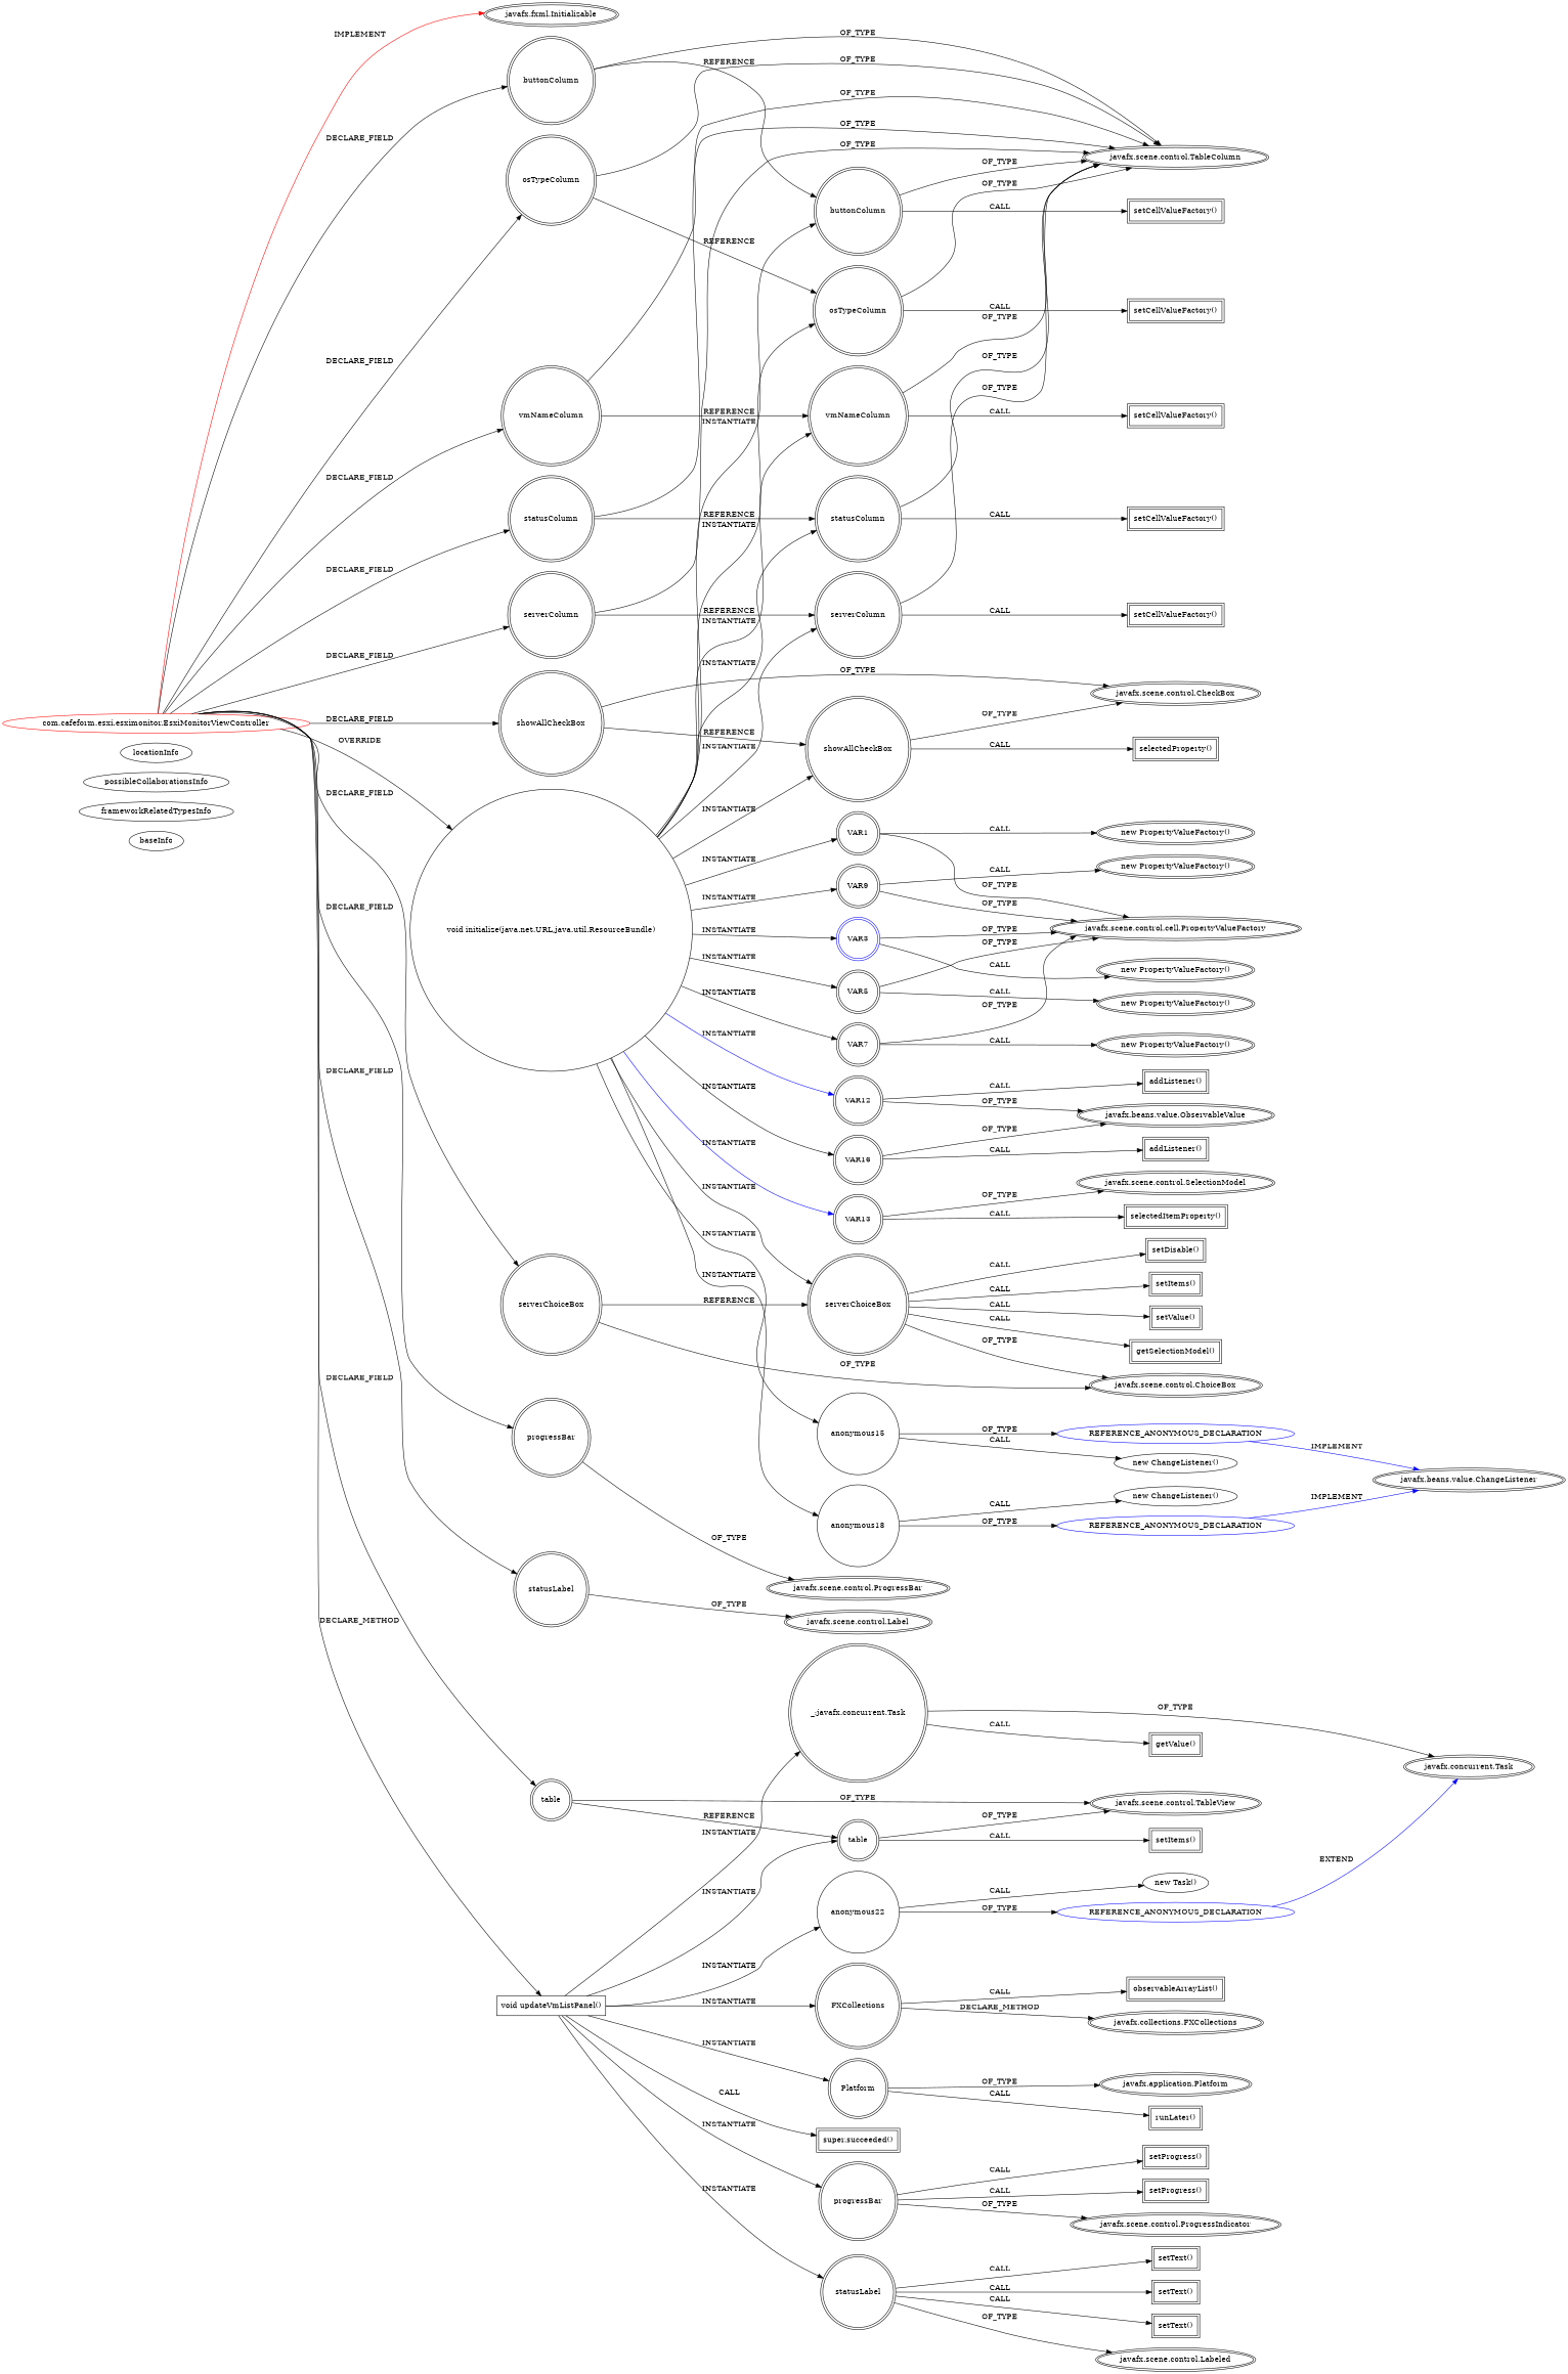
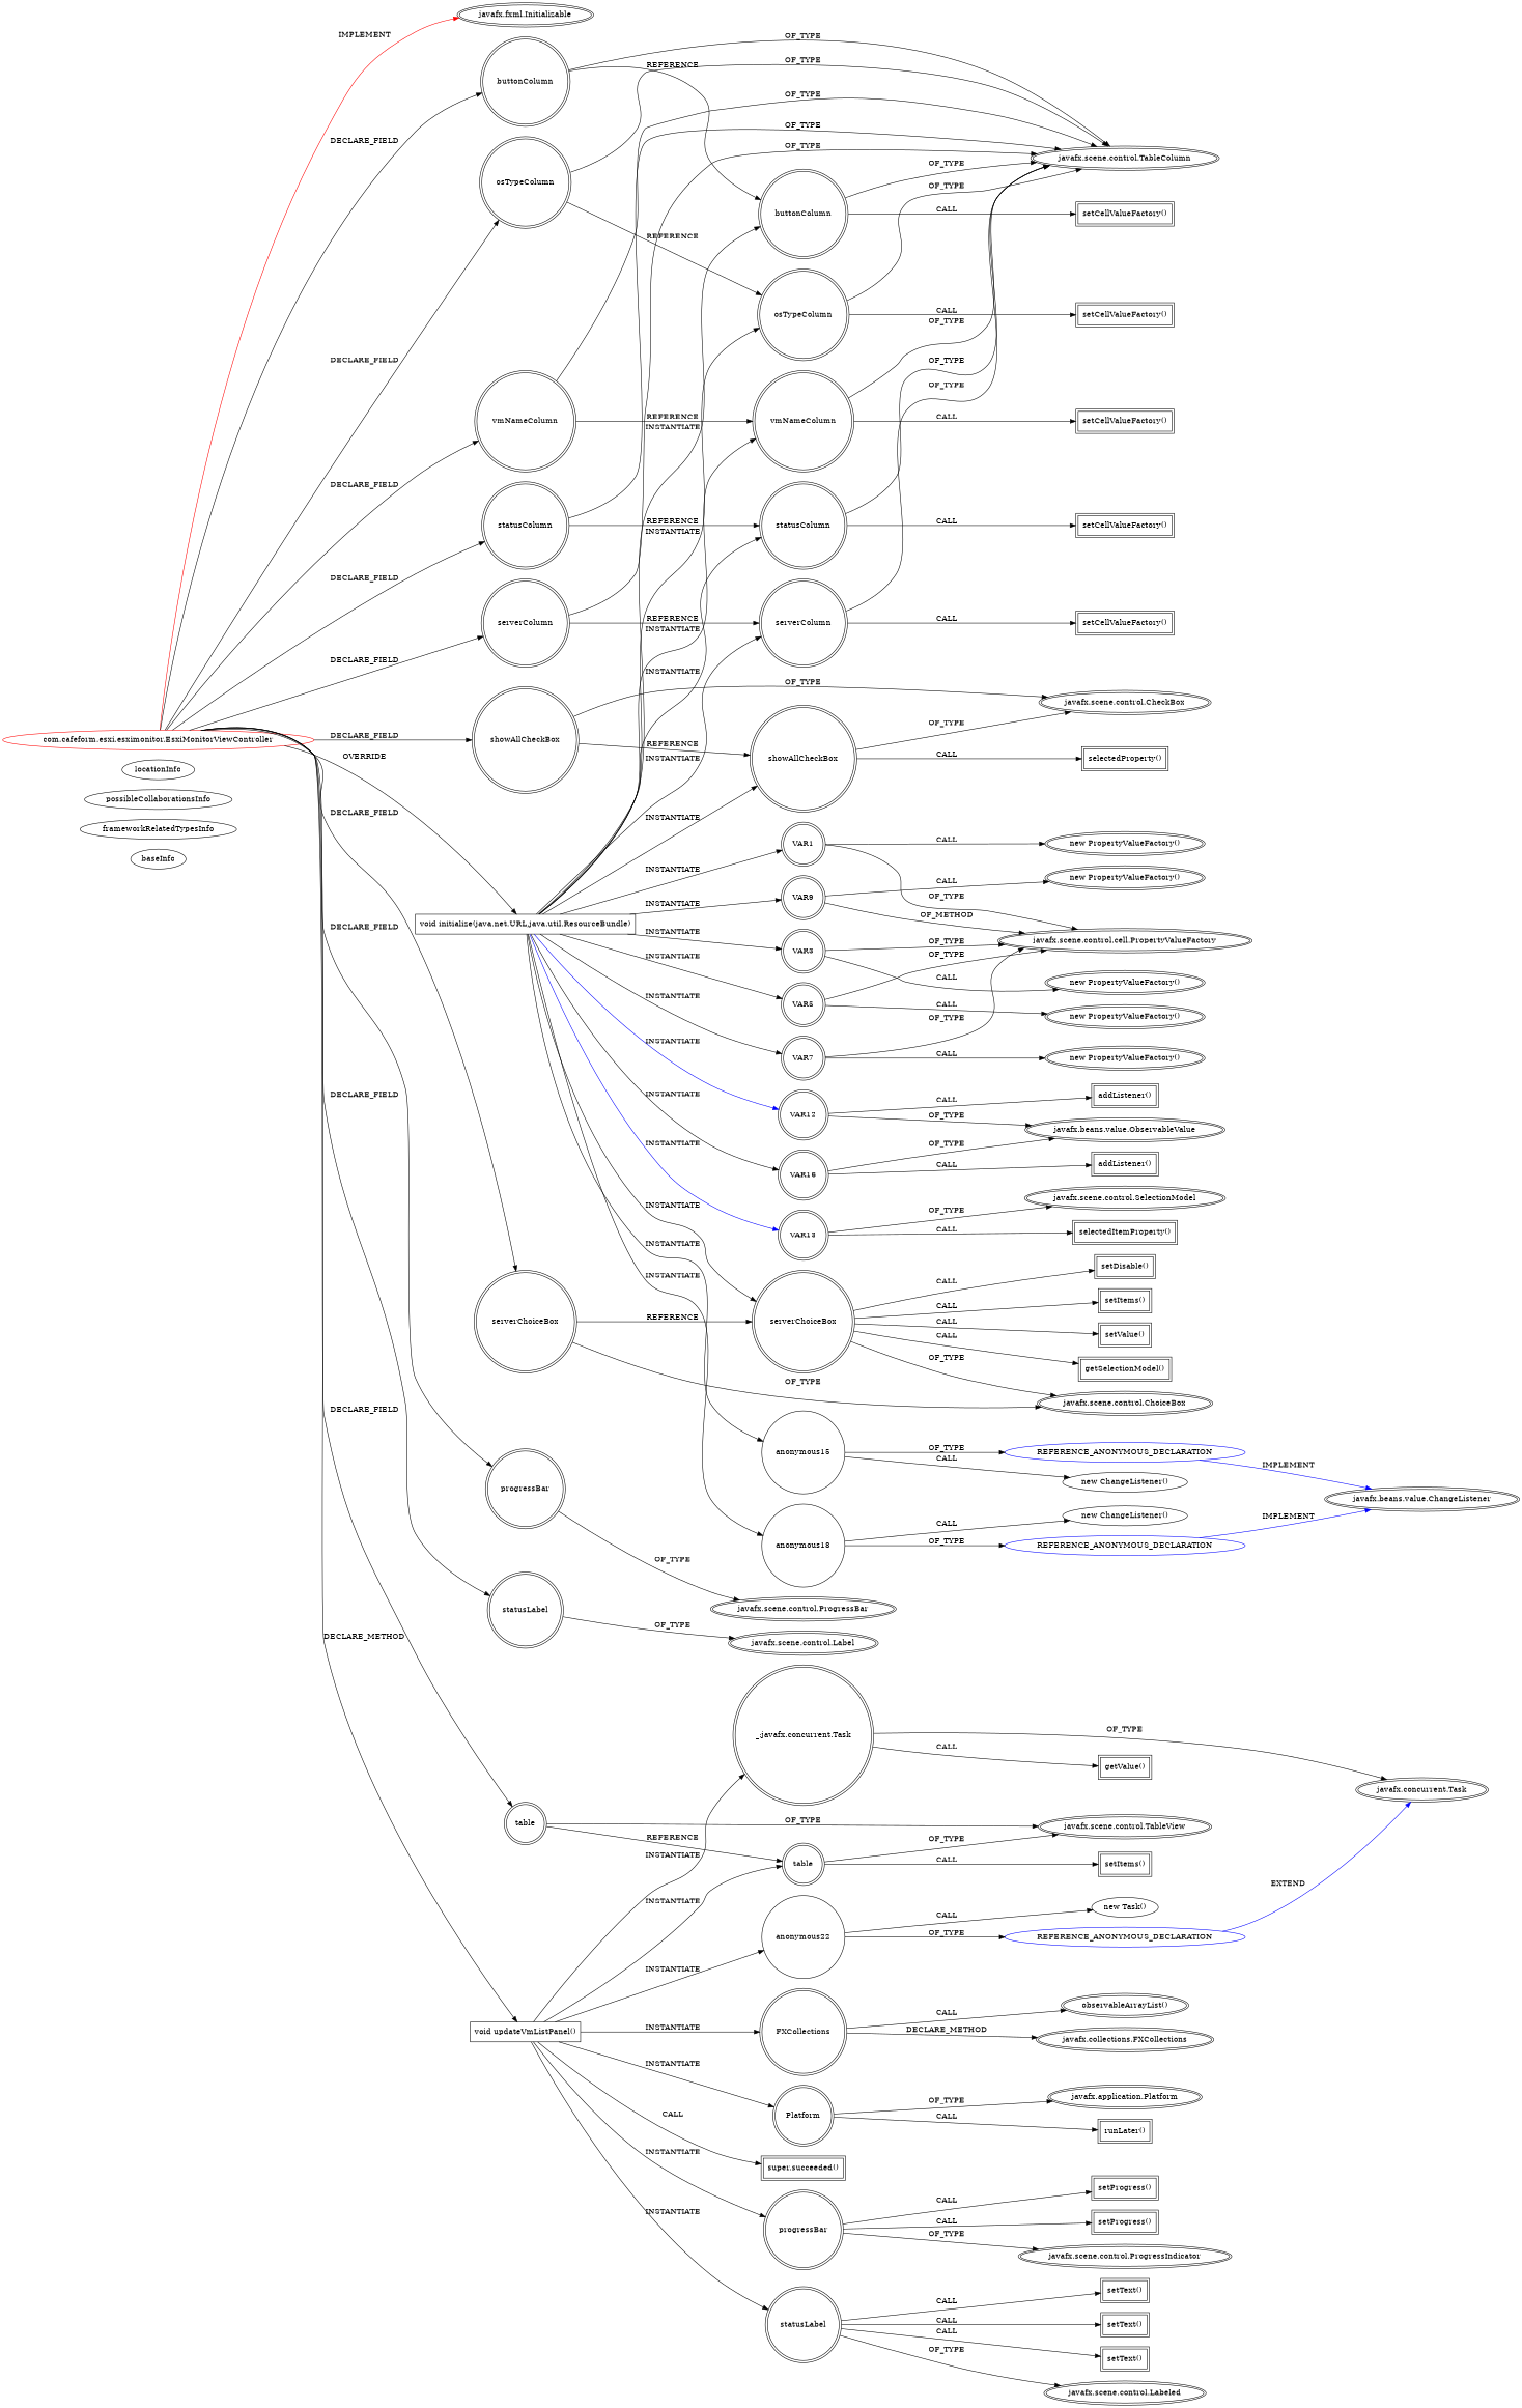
  digraph {
    rankdir=LR
    node [isFrameworkType=true vertexType=VARIABLE_EXPRESION peripheries=2 shape=circle]
    baseInfo [category=extension_graph graphId=3423 isAnonymous=false possibleRelation=true isFrameworkType="" vertexType="" peripheries="" shape=""]
    frameworkRelatedTypesInfo [0="javafx.fxml.Initializable" isFrameworkType="" vertexType="" peripheries="" shape=""]
    possibleCollaborationsInfo [0="3423~OVERRIDING_METHOD_DECLARATION-INSTANTIATION-~javafx.fxml.Initializable ~javafx.beans.value.ChangeListener ~false~true" 1="3423~CLIENT_METHOD_DECLARATION-INSTANTIATION-~javafx.fxml.Initializable ~javafx.concurrent.Task ~false~true" isFrameworkType="" vertexType="" peripheries="" shape=""]
    locationInfo [contextSignature=EsxiMonitorViewController filePath="/kaizawa-esximonitor/esximonitor-master/src/com/cafeform/esxi/esximonitor/EsxiMonitorViewController.java" graphId=3423 projectName="kaizawa-esximonitor" isFrameworkType="" vertexType="" peripheries="" shape=""]
    n5 [color=red isFrameworkType=false label="com.cafeform.esxi.esximonitor.EsxiMonitorViewController" vertexType=ROOT_CLIENT_CLASS_DECLARATION peripheries="" shape=""]
    n6 [label="javafx.fxml.Initializable" vertexType=FRAMEWORK_INTERFACE_TYPE shape=""]
    n7 [label=buttonColumn vertexType=FIELD_DECLARATION]
    n8 [label=osTypeColumn vertexType=FIELD_DECLARATION]
    n9 [label=progressBar vertexType=FIELD_DECLARATION]
    n10 [label=serverChoiceBox vertexType=FIELD_DECLARATION]
    n11 [label=serverColumn vertexType=FIELD_DECLARATION]
    n12 [label=showAllCheckBox vertexType=FIELD_DECLARATION]
    n13 [label=statusColumn vertexType=FIELD_DECLARATION]
    n14 [label=statusLabel vertexType=FIELD_DECLARATION]
    n15 [label=table vertexType=FIELD_DECLARATION]
    n16 [label=vmNameColumn vertexType=FIELD_DECLARATION]
-   n17 [isFrameworkType=false label="void initialize(java.net.URL,java.util.ResourceBundle)" vertexType=OVERRIDING_METHOD_DECLARATION peripheries=""]
+   n17 [isFrameworkType=false label="void initialize(java.net.URL,java.util.ResourceBundle)" shape=box vertexType=OVERRIDING_METHOD_DECLARATION peripheries=""]
    n18 [isFrameworkType=false label="void updateVmListPanel()" shape=box vertexType=CLIENT_METHOD_DECLARATION peripheries=""]
    n19 [label="javafx.scene.control.TableColumn" vertexType=FRAMEWORK_CLASS_TYPE shape=""]
    n20 [label=buttonColumn]
    n21 [label=osTypeColumn]
    n22 [label="javafx.scene.control.ProgressBar" vertexType=FRAMEWORK_CLASS_TYPE shape=""]
    n23 [label="javafx.scene.control.ChoiceBox" vertexType=FRAMEWORK_CLASS_TYPE shape=""]
    n24 [label=serverChoiceBox]
    n25 [label=serverColumn]
    n26 [label="javafx.scene.control.CheckBox" vertexType=FRAMEWORK_CLASS_TYPE shape=""]
    n27 [label=showAllCheckBox]
    n28 [label=statusColumn]
    n29 [label="javafx.scene.control.Label" vertexType=FRAMEWORK_CLASS_TYPE shape=""]
    n30 [label="javafx.scene.control.TableView" vertexType=FRAMEWORK_CLASS_TYPE shape=""]
    n31 [label=table]
    n32 [label=vmNameColumn]
    n33 [label=VAR1]
-   n34 [label=VAR3 color=blue]
+   n34 [label=VAR3]
    n35 [label=VAR5]
    n36 [label=VAR7]
    n37 [label=VAR9]
    n38 [label=VAR12]
    n39 [label=VAR13]
    n40 [isFrameworkType=false label=anonymous15 peripheries=""]
    n41 [label=VAR16]
    n42 [isFrameworkType=false label=anonymous18 peripheries=""]
    n43 [label=statusLabel]
    n44 [label=progressBar]
    n45 [isFrameworkType=false label=anonymous22 peripheries=""]
    n46 [label=FXCollections]
    n47 [label=Platform]
    n48 [label="super.succeeded()" shape=box vertexType=SUPER_CALL]
    n49 [label="_:javafx.concurrent.Task"]
    n50 [label="setCellValueFactory()" shape=box vertexType=INSIDE_CALL]
    n51 [label="setCellValueFactory()" shape=box vertexType=INSIDE_CALL]
    n52 [label="setItems()" shape=box vertexType=INSIDE_CALL]
    n53 [label="setValue()" shape=box vertexType=INSIDE_CALL]
    n54 [label="getSelectionModel()" shape=box vertexType=INSIDE_CALL]
    n55 [label="setDisable()" shape=box vertexType=INSIDE_CALL]
    n56 [label="setCellValueFactory()" shape=box vertexType=INSIDE_CALL]
    n57 [label="selectedProperty()" shape=box vertexType=INSIDE_CALL]
    n58 [label="setCellValueFactory()" shape=box vertexType=INSIDE_CALL]
    n59 [label="setItems()" shape=box vertexType=INSIDE_CALL]
    n60 [label="setCellValueFactory()" shape=box vertexType=INSIDE_CALL]
    n61 [label="javafx.scene.control.cell.PropertyValueFactory" vertexType=FRAMEWORK_CLASS_TYPE shape=""]
    n62 [label="new PropertyValueFactory()" vertexType=CONSTRUCTOR_CALL shape=""]
    n63 [label="new PropertyValueFactory()" vertexType=CONSTRUCTOR_CALL shape=""]
    n64 [label="new PropertyValueFactory()" vertexType=CONSTRUCTOR_CALL shape=""]
    n65 [label="new PropertyValueFactory()" vertexType=CONSTRUCTOR_CALL shape=""]
    n66 [label="new PropertyValueFactory()" vertexType=CONSTRUCTOR_CALL shape=""]
    n67 [label="javafx.beans.value.ObservableValue" vertexType=FRAMEWORK_INTERFACE_TYPE shape=""]
    n68 [label="addListener()" shape=box vertexType=INSIDE_CALL]
    n69 [label="javafx.scene.control.SelectionModel" vertexType=FRAMEWORK_CLASS_TYPE shape=""]
    n70 [label="selectedItemProperty()" shape=box vertexType=INSIDE_CALL]
    n71 [color=blue isFrameworkType=false label=REFERENCE_ANONYMOUS_DECLARATION vertexType=REFERENCE_ANONYMOUS_DECLARATION peripheries="" shape=""]
    n72 [isFrameworkType=false label="new ChangeListener()" vertexType=CONSTRUCTOR_CALL peripheries="" shape=""]
    n73 [label="addListener()" shape=box vertexType=INSIDE_CALL]
    n74 [color=blue isFrameworkType=false label=REFERENCE_ANONYMOUS_DECLARATION vertexType=REFERENCE_ANONYMOUS_DECLARATION peripheries="" shape=""]
    n75 [isFrameworkType=false label="new ChangeListener()" vertexType=CONSTRUCTOR_CALL peripheries="" shape=""]
    n76 [label="javafx.beans.value.ChangeListener" vertexType=FRAMEWORK_INTERFACE_TYPE shape=""]
    n77 [label="javafx.scene.control.Labeled" vertexType=FRAMEWORK_CLASS_TYPE shape=""]
    n78 [label="setText()" shape=box vertexType=INSIDE_CALL]
    n79 [label="setText()" shape=box vertexType=INSIDE_CALL]
    n80 [label="setText()" shape=box vertexType=INSIDE_CALL]
    n81 [label="javafx.scene.control.ProgressIndicator" vertexType=FRAMEWORK_CLASS_TYPE shape=""]
    n82 [label="setProgress()" shape=box vertexType=INSIDE_CALL]
    n83 [label="setProgress()" shape=box vertexType=INSIDE_CALL]
    n84 [color=blue isFrameworkType=false label=REFERENCE_ANONYMOUS_DECLARATION vertexType=REFERENCE_ANONYMOUS_DECLARATION peripheries="" shape=""]
    n85 [isFrameworkType=false label="new Task()" vertexType=CONSTRUCTOR_CALL peripheries="" shape=""]
    n86 [label="javafx.collections.FXCollections" vertexType=FRAMEWORK_CLASS_TYPE shape=""]
-   n87 [label="observableArrayList()" shape=box vertexType=INSIDE_CALL]
+   n87 [label="observableArrayList()" shape=ellipse vertexType=INSIDE_CALL]
    n88 [label="javafx.application.Platform" vertexType=FRAMEWORK_CLASS_TYPE shape=""]
    n89 [label="runLater()" shape=box vertexType=INSIDE_CALL]
    n90 [label="javafx.concurrent.Task" vertexType=FRAMEWORK_CLASS_TYPE shape=""]
    n91 [label="getValue()" shape=box vertexType=INSIDE_CALL]
    n5 -> n6 [color=red label=IMPLEMENT]
    n5 -> n7 [label=DECLARE_FIELD]
    n5 -> n8 [label=DECLARE_FIELD]
    n5 -> n9 [label=DECLARE_FIELD]
    n5 -> n10 [label=DECLARE_FIELD]
    n5 -> n11 [label=DECLARE_FIELD]
    n5 -> n12 [label=DECLARE_FIELD]
    n5 -> n13 [label=DECLARE_FIELD]
    n5 -> n14 [label=DECLARE_FIELD]
    n5 -> n15 [label=DECLARE_FIELD]
    n5 -> n16 [label=DECLARE_FIELD]
    n5 -> n17 [label=OVERRIDE]
    n5 -> n18 [label=DECLARE_METHOD]
    n7 -> n19 [label=OF_TYPE]
    n7 -> n20 [label=REFERENCE]
    n8 -> n19 [label=OF_TYPE]
    n8 -> n21 [label=REFERENCE]
    n9 -> n22 [label=OF_TYPE]
    n10 -> n23 [label=OF_TYPE]
    n10 -> n24 [label=REFERENCE]
    n11 -> n19 [label=OF_TYPE]
    n11 -> n25 [label=REFERENCE]
    n12 -> n26 [label=OF_TYPE]
    n12 -> n27 [label=REFERENCE]
    n13 -> n19 [label=OF_TYPE]
    n13 -> n28 [label=REFERENCE]
    n14 -> n29 [label=OF_TYPE]
    n15 -> n30 [label=OF_TYPE]
    n15 -> n31 [label=REFERENCE]
    n16 -> n19 [label=OF_TYPE]
    n16 -> n32 [label=REFERENCE]
    n17 -> n20 [label=INSTANTIATE]
    n17 -> n21 [label=INSTANTIATE]
    n17 -> n24 [label=INSTANTIATE]
    n17 -> n25 [label=INSTANTIATE]
    n17 -> n27 [label=INSTANTIATE]
    n17 -> n28 [label=INSTANTIATE]
    n17 -> n32 [label=INSTANTIATE]
    n17 -> n33 [label=INSTANTIATE]
    n17 -> n34 [label=INSTANTIATE]
    n17 -> n35 [label=INSTANTIATE]
    n17 -> n36 [label=INSTANTIATE]
    n17 -> n37 [label=INSTANTIATE]
    n17 -> n38 [color=blue label=INSTANTIATE]
    n17 -> n39 [color=blue label=INSTANTIATE]
    n17 -> n40 [label=INSTANTIATE]
    n17 -> n41 [label=INSTANTIATE]
    n17 -> n42 [label=INSTANTIATE]
    n18 -> n31 [label=INSTANTIATE]
    n18 -> n43 [label=INSTANTIATE]
    n18 -> n44 [label=INSTANTIATE]
    n18 -> n45 [label=INSTANTIATE]
    n18 -> n46 [label=INSTANTIATE]
    n18 -> n47 [label=INSTANTIATE]
    n18 -> n48 [label=CALL]
    n18 -> n49 [label=INSTANTIATE]
    n20 -> n19 [label=OF_TYPE]
    n20 -> n50 [label=CALL]
    n21 -> n19 [label=OF_TYPE]
    n21 -> n51 [label=CALL]
    n24 -> n23 [label=OF_TYPE]
    n24 -> n52 [label=CALL]
    n24 -> n53 [label=CALL]
    n24 -> n54 [label=CALL]
    n24 -> n55 [label=CALL]
    n25 -> n19 [label=OF_TYPE]
    n25 -> n56 [label=CALL]
    n27 -> n26 [label=OF_TYPE]
    n27 -> n57 [label=CALL]
    n28 -> n19 [label=OF_TYPE]
    n28 -> n58 [label=CALL]
    n31 -> n30 [label=OF_TYPE]
    n31 -> n59 [label=CALL]
    n32 -> n19 [label=OF_TYPE]
    n32 -> n60 [label=CALL]
    n33 -> n61 [label=OF_TYPE]
    n33 -> n62 [label=CALL]
    n34 -> n61 [label=OF_TYPE]
    n34 -> n63 [label=CALL]
    n35 -> n61 [label=OF_TYPE]
    n35 -> n64 [label=CALL]
    n36 -> n61 [label=OF_TYPE]
    n36 -> n65 [label=CALL]
-   n37 -> n61 [label=OF_TYPE]
+   n37 -> n61 [label=OF_METHOD]
    n37 -> n66 [label=CALL]
    n38 -> n67 [label=OF_TYPE]
    n38 -> n68 [label=CALL]
    n39 -> n69 [label=OF_TYPE]
    n39 -> n70 [label=CALL]
    n40 -> n71 [label=OF_TYPE]
    n40 -> n72 [label=CALL]
    n41 -> n67 [label=OF_TYPE]
    n41 -> n73 [label=CALL]
    n42 -> n74 [label=OF_TYPE]
    n42 -> n75 [label=CALL]
    n43 -> n77 [label=OF_TYPE]
    n43 -> n78 [label=CALL]
    n43 -> n79 [label=CALL]
    n43 -> n80 [label=CALL]
    n44 -> n81 [label=OF_TYPE]
    n44 -> n82 [label=CALL]
    n44 -> n83 [label=CALL]
    n45 -> n84 [label=OF_TYPE]
    n45 -> n85 [label=CALL]
    n46 -> n86 [label=DECLARE_METHOD]
    n46 -> n87 [label=CALL]
    n47 -> n88 [label=OF_TYPE]
    n47 -> n89 [label=CALL]
    n49 -> n90 [label=OF_TYPE]
    n49 -> n91 [label=CALL]
    n71 -> n76 [color=blue label=IMPLEMENT]
    n74 -> n76 [color=blue label=IMPLEMENT]
    n84 -> n90 [color=blue label=EXTEND]
  }
